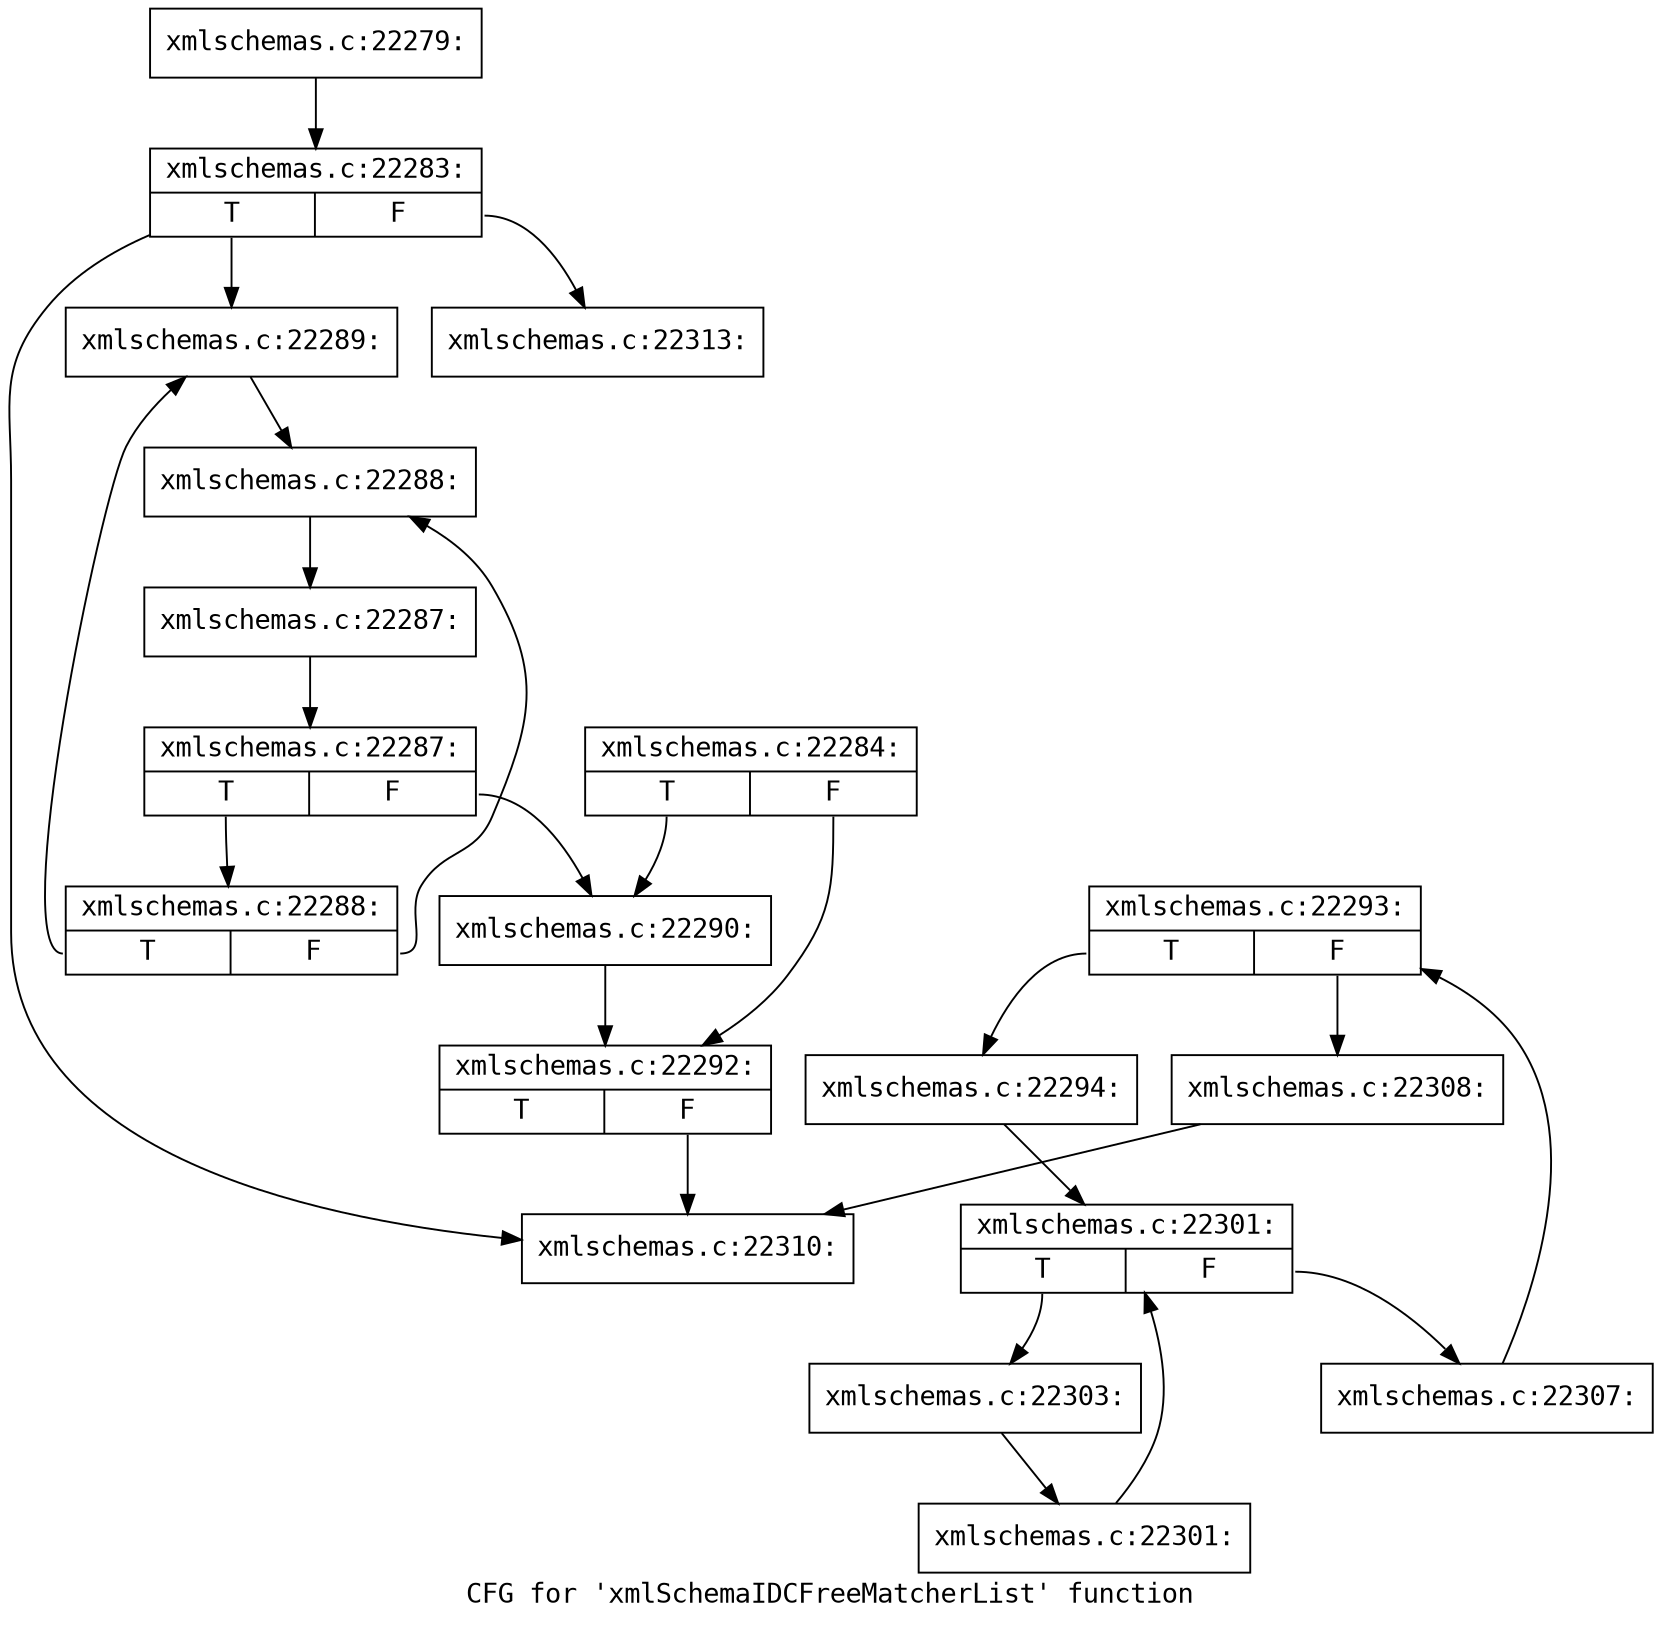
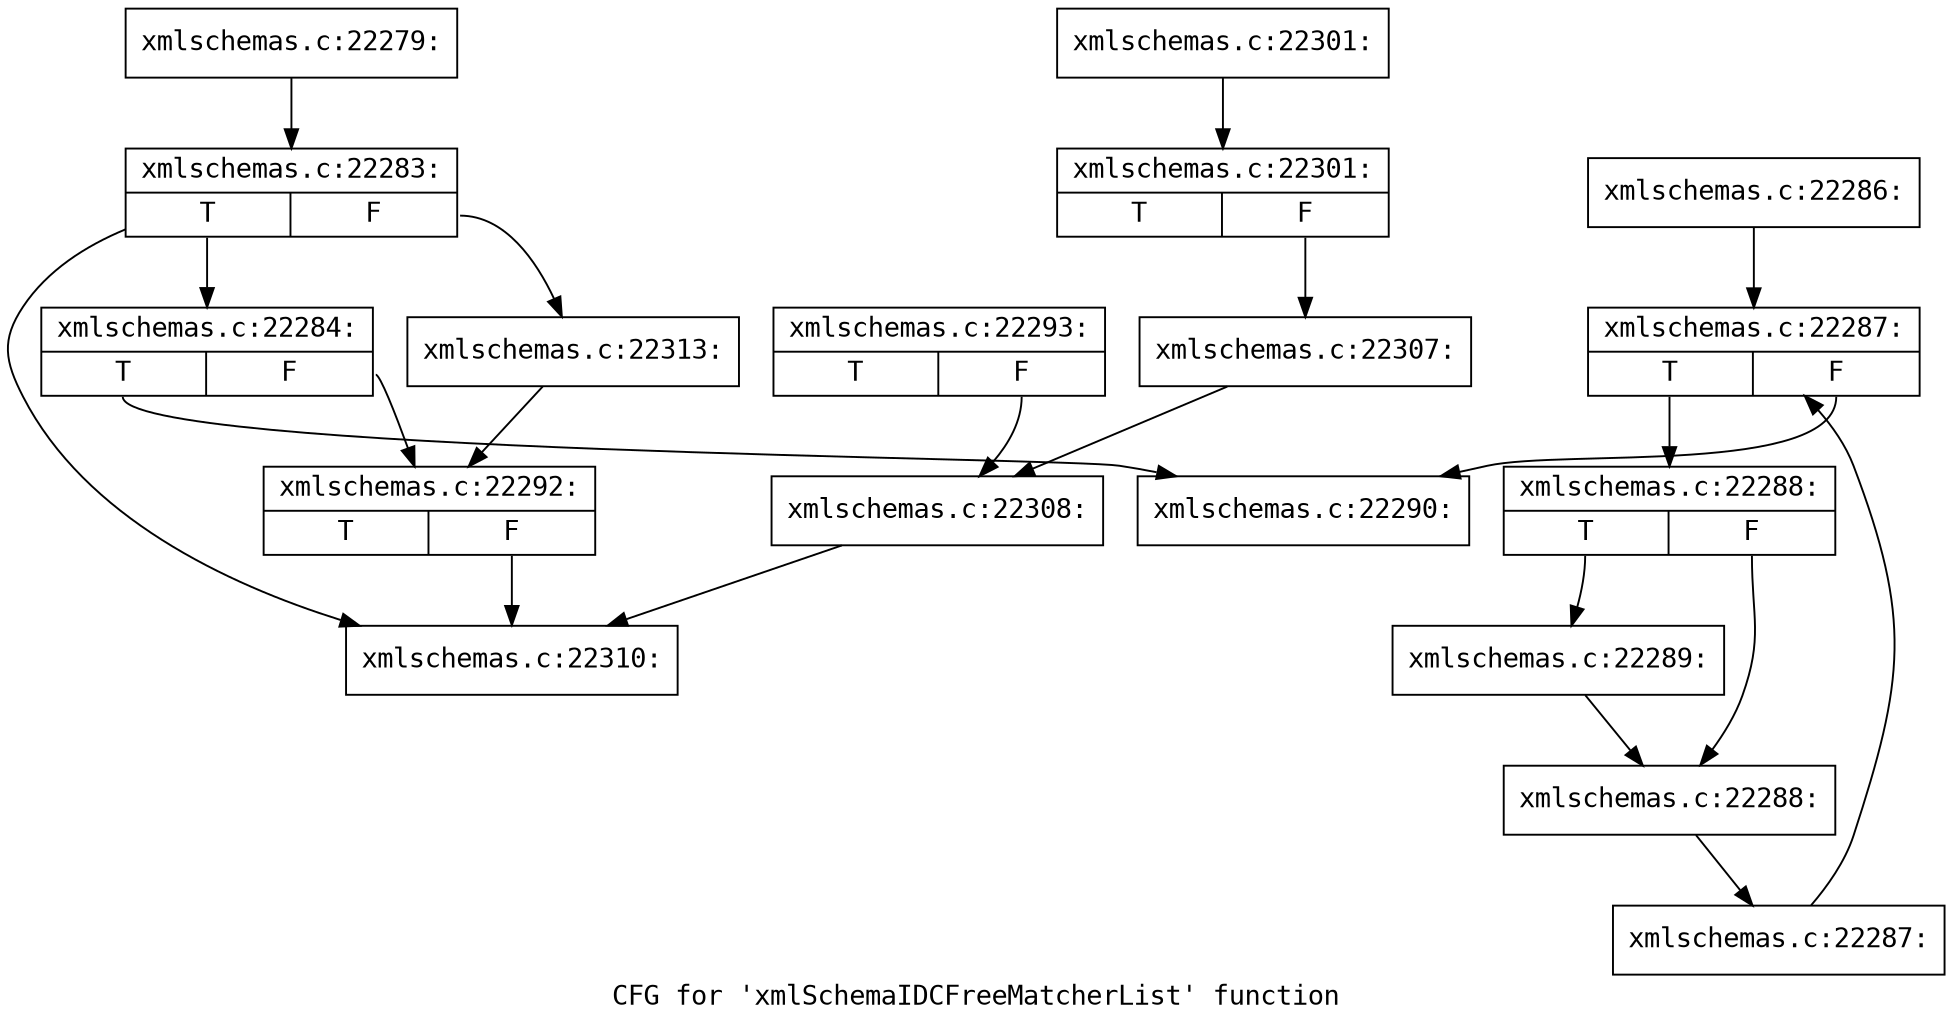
  digraph {
    fontname="DejaVu Sans Mono"
    label="CFG for 'xmlSchemaIDCFreeMatcherList' function"
    node [fontname="DejaVu Sans Mono" shape=record]
    edge [fontname="DejaVu Sans Mono"]
    n1 [label="{xmlschemas.c:22279:}"]
    n2 [label="{xmlschemas.c:22283:|{<s0>T|<s1>F}}"]
    n3 [label="{xmlschemas.c:22284:|{<s0>T|<s1>F}}"]
    n4 [label="{xmlschemas.c:22313:}"]
    n5 [label="{xmlschemas.c:22310:}"]
    n6 [label="{xmlschemas.c:22292:|{<s0>T|<s1>F}}"]
    n7 [label="{xmlschemas.c:22290:}"]
+   n8 [label="{xmlschemas.c:22286:}"]
    n9 [label="{xmlschemas.c:22287:|{<s0>T|<s1>F}}"]
    n10 [label="{xmlschemas.c:22288:|{<s0>T|<s1>F}}"]
    n11 [label="{xmlschemas.c:22293:|{<s0>T|<s1>F}}"]
-   n12 [label="{xmlschemas.c:22294:}"]
    n13 [label="{xmlschemas.c:22308:}"]
    n14 [label="{xmlschemas.c:22289:}"]
    n15 [label="{xmlschemas.c:22288:}"]
    n16 [label="{xmlschemas.c:22287:}"]
    n17 [label="{xmlschemas.c:22301:|{<s0>T|<s1>F}}"]
-   n18 [label="{xmlschemas.c:22303:}"]
    n19 [label="{xmlschemas.c:22307:}"]
    n20 [label="{xmlschemas.c:22301:}"]
    n1 -> n2
-   n2 -> n14 [tailport=s0]
+   n2 -> n3 [tailport=s0]
    n2 -> n4 [tailport=s1]
    n2 -> n5
    n3 -> n6 [tailport=s1]
    n3 -> n7 [tailport=s0]
    n6 -> n5 [tailport=s1]
-   n7 -> n6
+   n4 -> n6
+   n8 -> n9
    n9 -> n7 [tailport=s1]
    n9 -> n10 [tailport=s0]
    n10 -> n14 [tailport=s0]
    n10 -> n15 [tailport=s1]
-   n11 -> n12 [tailport=s0]
    n11 -> n13 [tailport=s1]
-   n12 -> n17
    n13 -> n5
    n14 -> n15
    n15 -> n16
    n16 -> n9
-   n17 -> n18 [tailport=s0]
    n17 -> n19 [tailport=s1]
-   n18 -> n20
-   n19 -> n11
+   n19 -> n13
    n20 -> n17
  }
